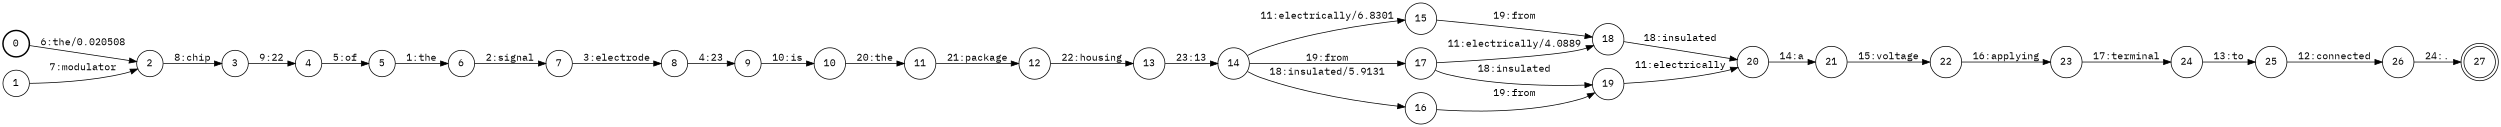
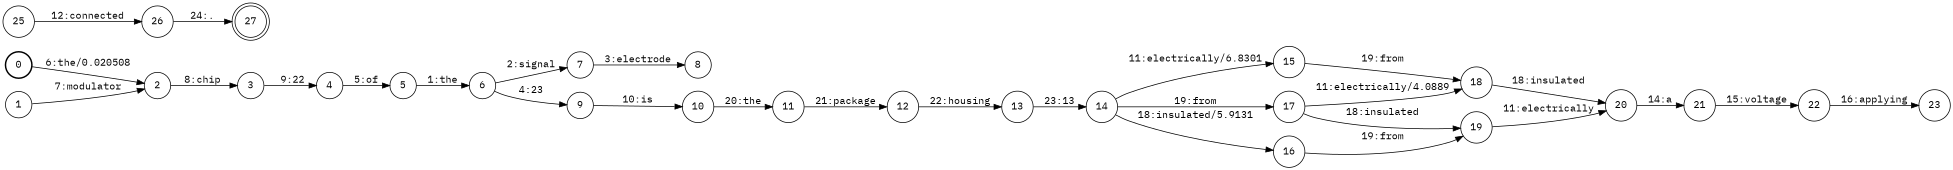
  digraph {
    fontname="IBM Plex Mono"
    nodesep=0.25
    rankdir=LR
    ranksep=0.4
    node [fontname="IBM Plex Mono" fontsize=14 shape=circle style=solid]
    edge [fontname="IBM Plex Mono" fontsize=14]
    n1 [label=0 style=bold]
    n2 [label=2]
    n3 [label=1]
    n4 [label=3]
    n5 [label=4]
    n6 [label=5]
    n7 [label=6]
    n8 [label=7]
    n9 [label=8]
    n10 [label=9]
    n11 [label=10]
    n12 [label=11]
    n13 [label=12]
    n14 [label=13]
    n15 [label=14]
    n16 [label=15]
    n17 [label=16]
    n18 [label=17]
    n19 [label=18]
    n20 [label=19]
    n21 [label=20]
    n22 [label=21]
    n23 [label=22]
    n24 [label=23]
-   n25 [label=24]
    n26 [label=25]
    n27 [label=26]
    n28 [label=27 shape=doublecircle]
    n1 -> n2 [label="6:the/0.020508"]
    n2 -> n4 [label="8:chip"]
    n3 -> n2 [label="7:modulator"]
    n4 -> n5 [label="9:22"]
    n5 -> n6 [label="5:of"]
    n6 -> n7 [label="1:the"]
    n7 -> n8 [label="2:signal"]
    n8 -> n9 [label="3:electrode"]
-   n9 -> n10 [label="4:23"]
+   n7 -> n10 [label="4:23"]
    n10 -> n11 [label="10:is"]
    n11 -> n12 [label="20:the"]
    n12 -> n13 [label="21:package"]
    n13 -> n14 [label="22:housing"]
    n14 -> n15 [label="23:13"]
    n15 -> n16 [label="11:electrically/6.8301"]
    n15 -> n17 [label="18:insulated/5.9131"]
    n15 -> n18 [label="19:from"]
    n16 -> n19 [label="19:from"]
    n17 -> n20 [label="19:from"]
    n18 -> n19 [label="11:electrically/4.0889"]
    n18 -> n20 [label="18:insulated"]
    n19 -> n21 [label="18:insulated"]
    n20 -> n21 [label="11:electrically"]
    n21 -> n22 [label="14:a"]
    n22 -> n23 [label="15:voltage"]
    n23 -> n24 [label="16:applying"]
-   n24 -> n25 [label="17:terminal"]
-   n25 -> n26 [label="13:to"]
    n26 -> n27 [label="12:connected"]
    n27 -> n28 [label="24:."]
  }
